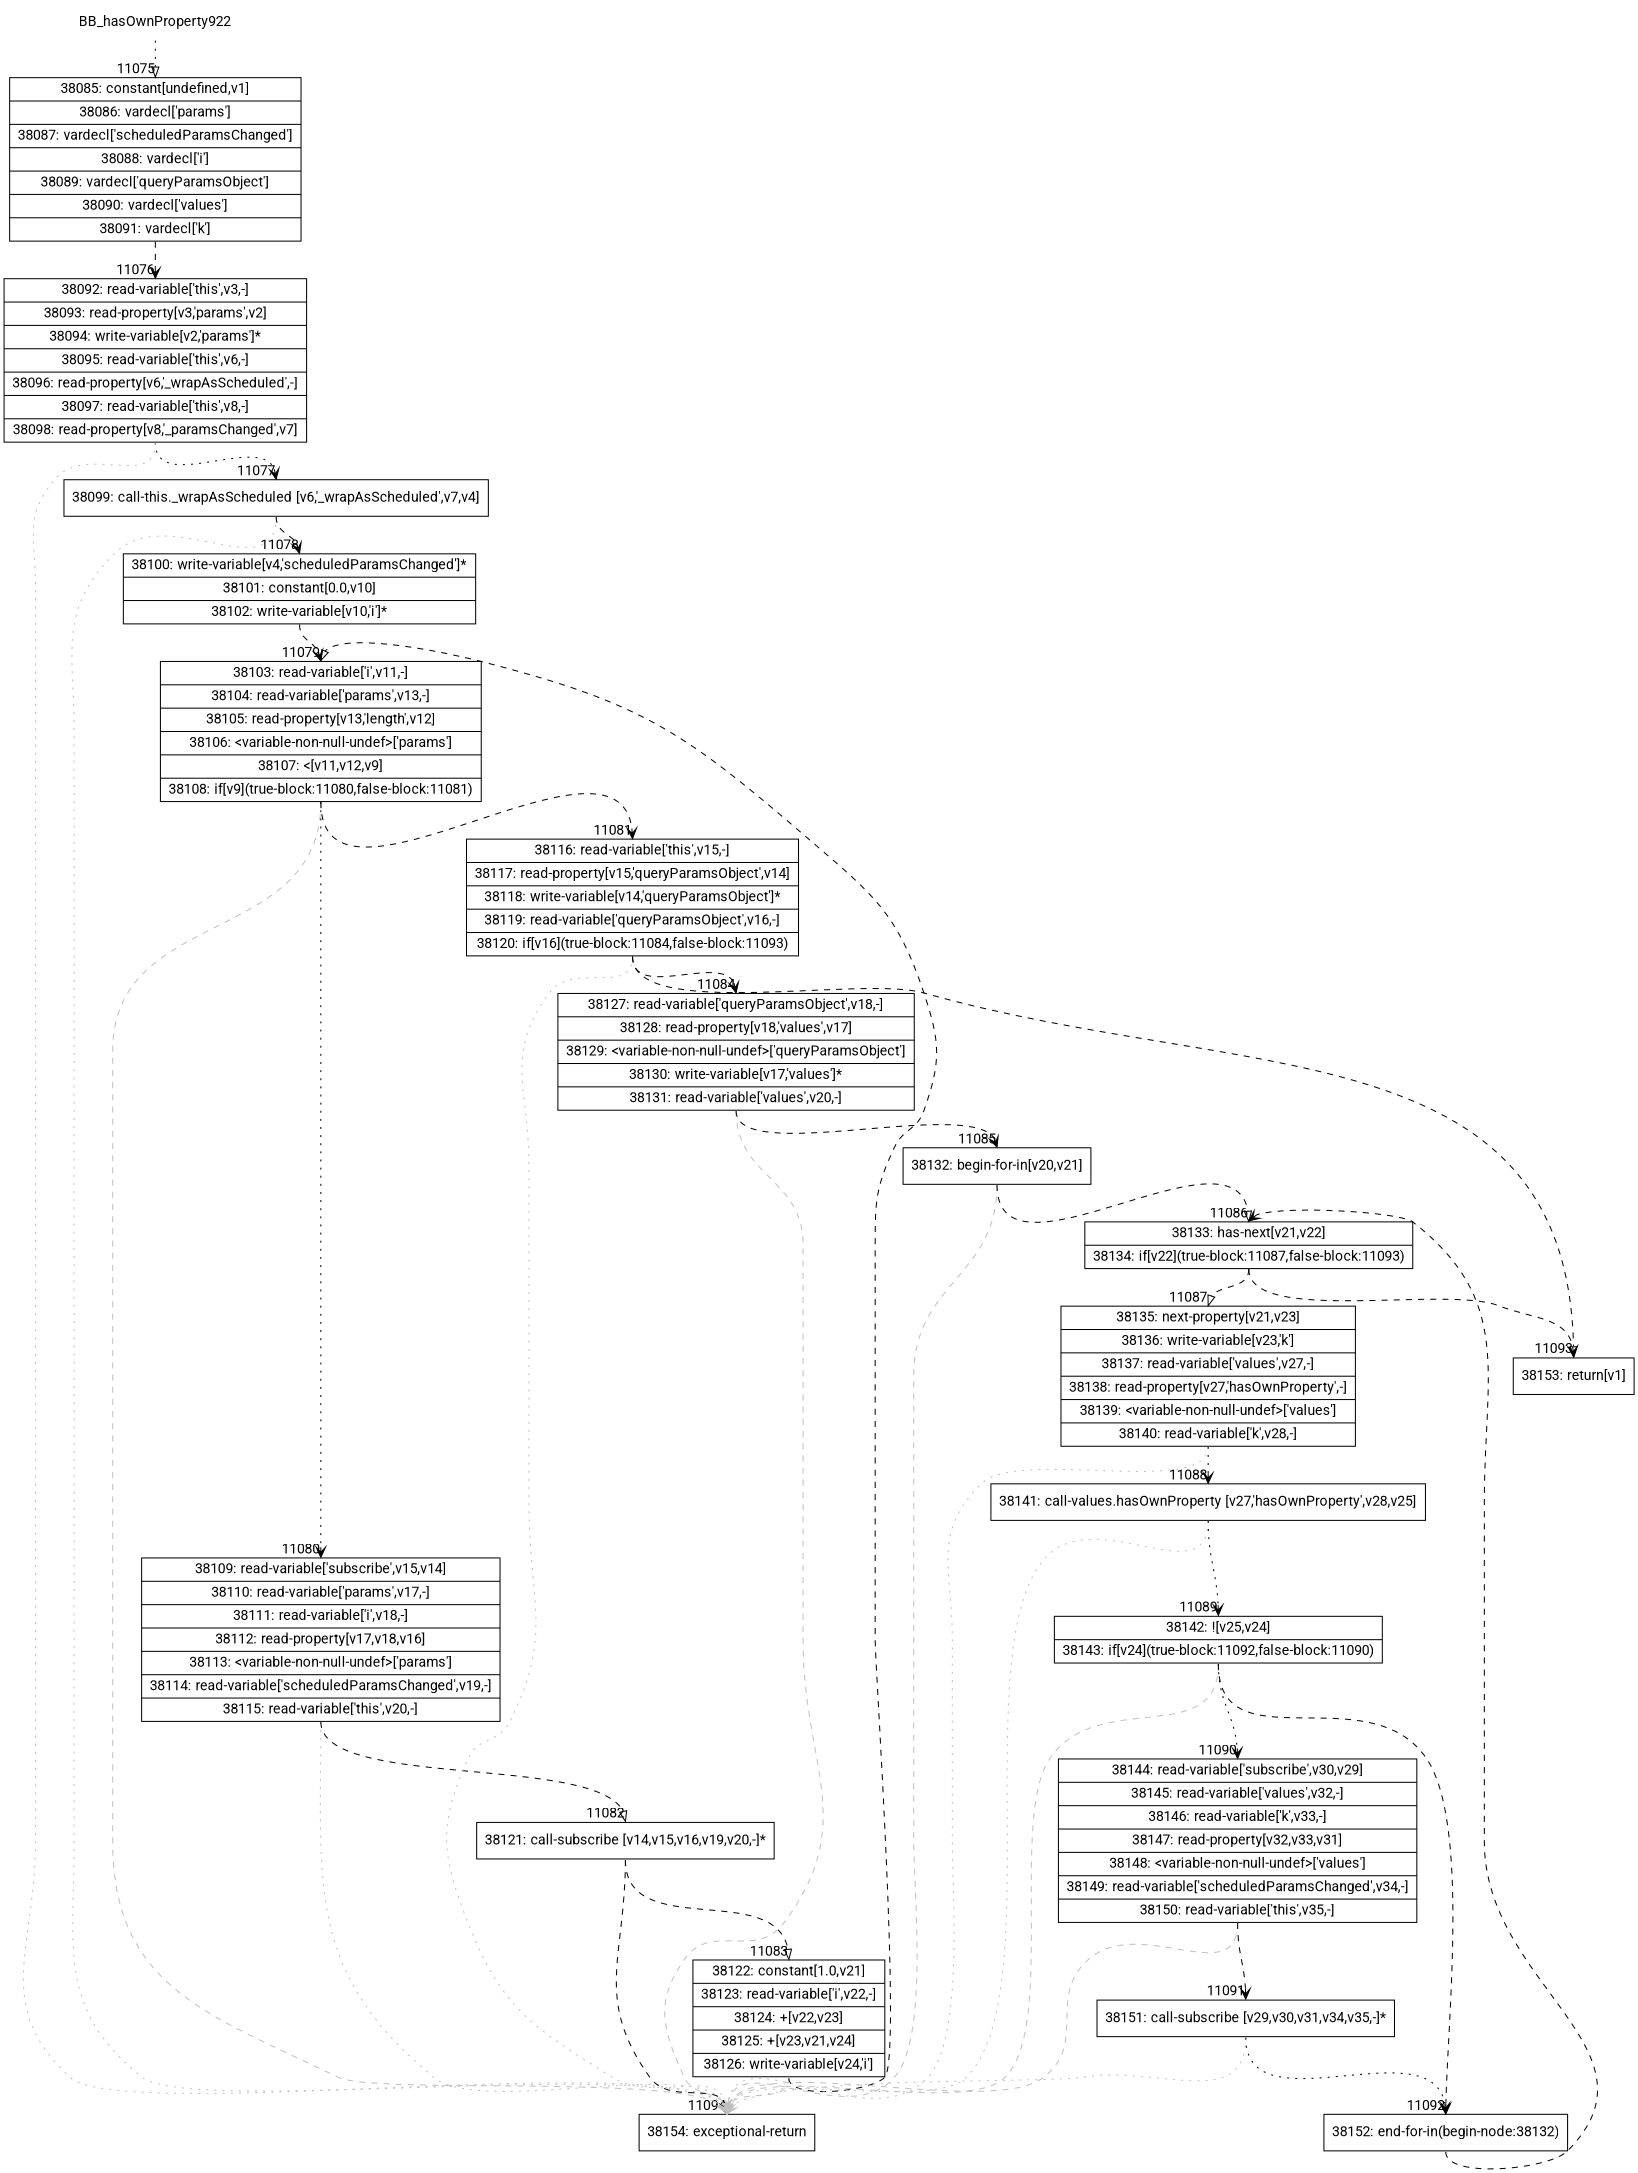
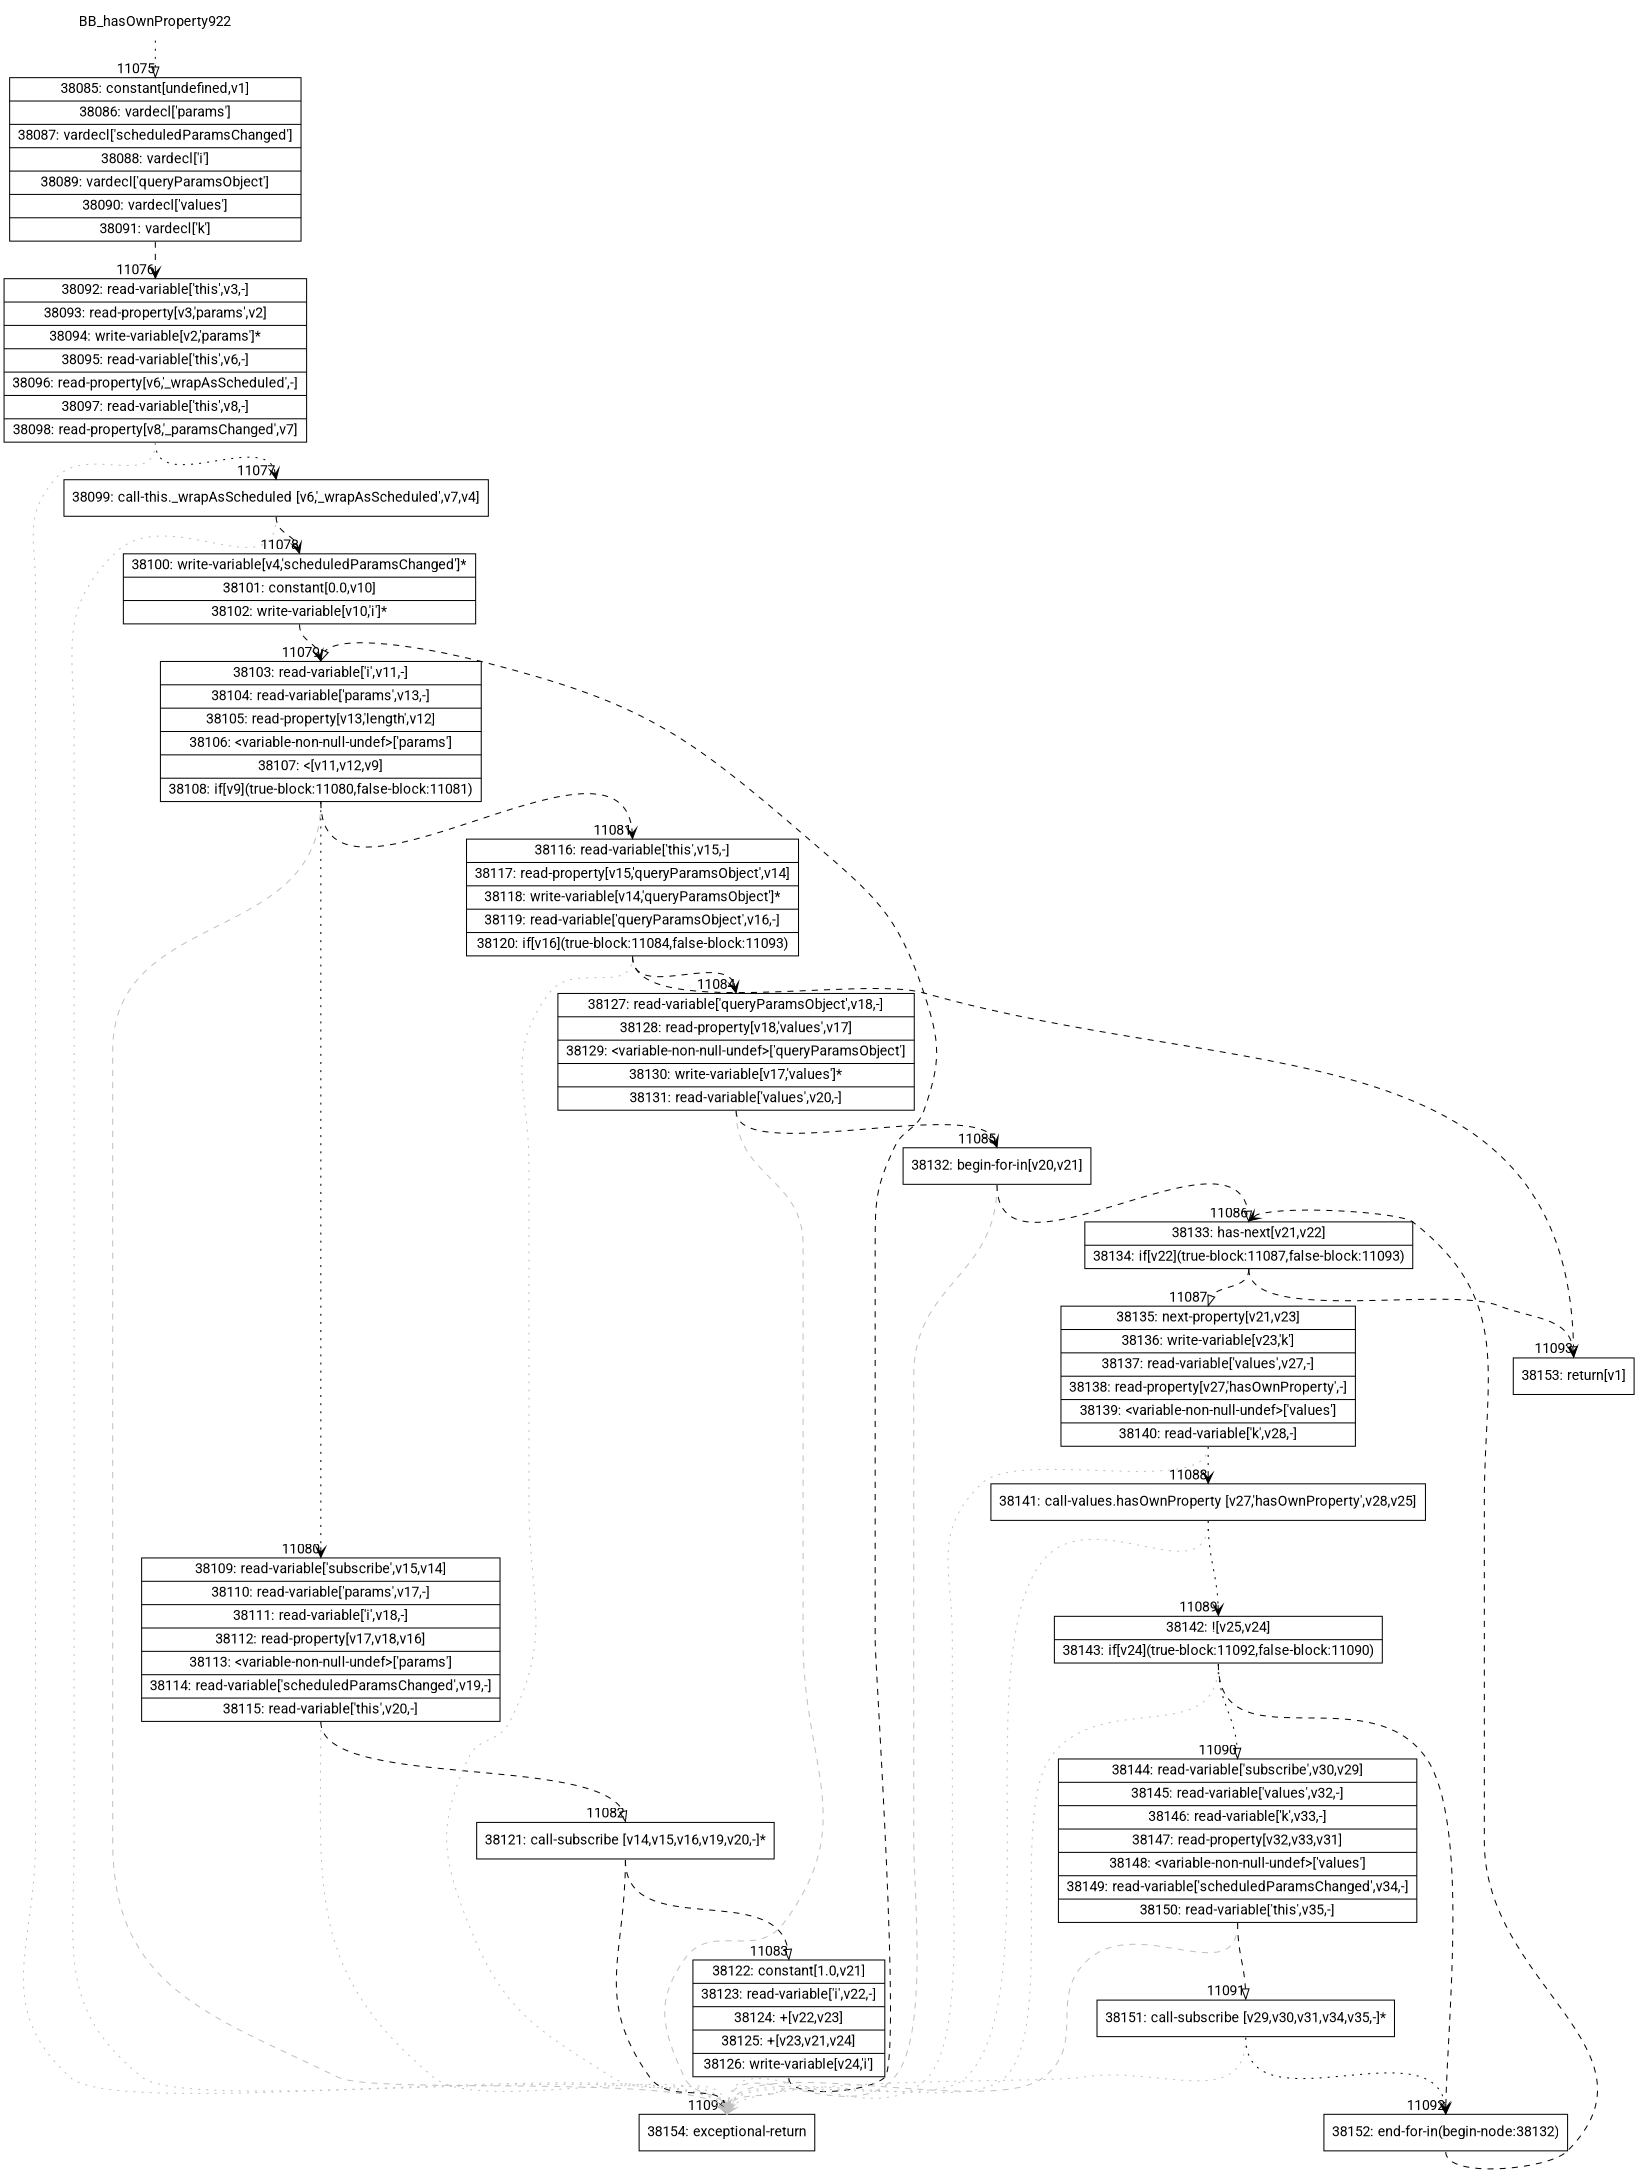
  digraph {
    fontname=Roboto
    rankdir=TD
    node [fontname=Roboto shape=record]
    edge [arrowhead=vee fontname=Roboto headport=n style=dashed tailport=s]
    n1 [label=BB_hasOwnProperty922 shape=none]
    n2 [label="{38085: constant[undefined,v1]|38086: vardecl['params']|38087: vardecl['scheduledParamsChanged']|38088: vardecl['i']|38089: vardecl['queryParamsObject']|38090: vardecl['values']|38091: vardecl['k']}"]
    n3 [label="{38092: read-variable['this',v3,-]|38093: read-property[v3,'params',v2]|38094: write-variable[v2,'params']*|38095: read-variable['this',v6,-]|38096: read-property[v6,'_wrapAsScheduled',-]|38097: read-variable['this',v8,-]|38098: read-property[v8,'_paramsChanged',v7]}"]
    n4 [label="{38099: call-this._wrapAsScheduled [v6,'_wrapAsScheduled',v7,v4]}"]
    n5 [label="{38154: exceptional-return}"]
    n6 [label="{38100: write-variable[v4,'scheduledParamsChanged']*|38101: constant[0.0,v10]|38102: write-variable[v10,'i']*}"]
    n7 [label="{38103: read-variable['i',v11,-]|38104: read-variable['params',v13,-]|38105: read-property[v13,'length',v12]|38106: \<variable-non-null-undef\>['params']|38107: \<[v11,v12,v9]|38108: if[v9](true-block:11080,false-block:11081)}"]
    n8 [label="{38109: read-variable['subscribe',v15,v14]|38110: read-variable['params',v17,-]|38111: read-variable['i',v18,-]|38112: read-property[v17,v18,v16]|38113: \<variable-non-null-undef\>['params']|38114: read-variable['scheduledParamsChanged',v19,-]|38115: read-variable['this',v20,-]}"]
    n9 [label="{38116: read-variable['this',v15,-]|38117: read-property[v15,'queryParamsObject',v14]|38118: write-variable[v14,'queryParamsObject']*|38119: read-variable['queryParamsObject',v16,-]|38120: if[v16](true-block:11084,false-block:11093)}"]
    n10 [label="{38121: call-subscribe [v14,v15,v16,v19,v20,-]*}"]
    n11 [label="{38127: read-variable['queryParamsObject',v18,-]|38128: read-property[v18,'values',v17]|38129: \<variable-non-null-undef\>['queryParamsObject']|38130: write-variable[v17,'values']*|38131: read-variable['values',v20,-]}"]
    n12 [label="{38153: return[v1]}"]
    n13 [label="{38122: constant[1.0,v21]|38123: read-variable['i',v22,-]|38124: +[v22,v23]|38125: +[v23,v21,v24]|38126: write-variable[v24,'i']}"]
    n14 [label="{38132: begin-for-in[v20,v21]}"]
    n15 [label="{38133: has-next[v21,v22]|38134: if[v22](true-block:11087,false-block:11093)}"]
    n16 [label="{38135: next-property[v21,v23]|38136: write-variable[v23,'k']|38137: read-variable['values',v27,-]|38138: read-property[v27,'hasOwnProperty',-]|38139: \<variable-non-null-undef\>['values']|38140: read-variable['k',v28,-]}"]
    n17 [label="{38141: call-values.hasOwnProperty [v27,'hasOwnProperty',v28,v25]}"]
    n18 [label="{38142: ![v25,v24]|38143: if[v24](true-block:11092,false-block:11090)}"]
    n19 [label="{38152: end-for-in(begin-node:38132)}"]
    n20 [label="{38144: read-variable['subscribe',v30,v29]|38145: read-variable['values',v32,-]|38146: read-variable['k',v33,-]|38147: read-property[v32,v33,v31]|38148: \<variable-non-null-undef\>['values']|38149: read-variable['scheduledParamsChanged',v34,-]|38150: read-variable['this',v35,-]}"]
    n21 [label="{38151: call-subscribe [v29,v30,v31,v34,v35,-]*}"]
    n1 -> n2 [arrowhead=onormal headlabel="    11075" style=dotted]
    n2 -> n3 [headlabel="      11076"]
    n3 -> n4 [headlabel="      11077" style=dotted]
    n3 -> n5 [arrowhead=onormal color=gray headlabel="      11094" style=dotted]
    n4 -> n5 [color=gray style=dotted]
    n4 -> n6 [headlabel="      11078"]
    n6 -> n7 [headlabel="      11079"]
    n7 -> n5 [arrowhead=onormal color=gray]
    n7 -> n8 [headlabel="      11080" style=dotted]
    n7 -> n9 [headlabel="      11081"]
    n8 -> n5 [arrowhead=onormal color=gray style=dotted]
    n8 -> n10 [arrowhead=onormal headlabel="      11082"]
    n9 -> n5 [arrowhead=onormal color=gray style=dotted]
    n9 -> n11 [headlabel="      11084"]
    n9 -> n12 [arrowhead=onormal headlabel="      11093"]
    n10 -> n5 [color=black]
    n10 -> n13 [arrowhead=onormal headlabel="      11083"]
    n11 -> n5 [color=gray]
    n11 -> n14 [headlabel="      11085"]
    n13 -> n5 [color=gray]
    n13 -> n7 [arrowhead=onormal]
    n14 -> n5 [color=gray]
    n14 -> n15 [arrowhead=onormal headlabel="      11086"]
    n15 -> n12
    n15 -> n16 [arrowhead=onormal headlabel="      11087"]
    n16 -> n5 [arrowhead=onormal color=gray style=dotted]
    n16 -> n17 [headlabel="      11088" style=dotted]
    n17 -> n5 [arrowhead=onormal color=gray style=dotted]
    n17 -> n18 [headlabel="      11089" style=dotted]
-   n18 -> n5 [arrowhead=onormal color=gray]
+   n18 -> n5 [arrowhead=onormal color=gray style=dotted]
    n18 -> n19 [headlabel="      11092"]
-   n18 -> n20 [headlabel="      11090" style=dotted]
+   n18 -> n20 [arrowhead=onormal headlabel="      11090" style=dotted]
    n19 -> n15
    n20 -> n5 [arrowhead=onormal color=gray]
-   n20 -> n21 [headlabel="      11091"]
+   n20 -> n21 [arrowhead=onormal headlabel="      11091"]
    n21 -> n5 [color=gray style=dotted]
    n21 -> n19 [style=dotted]
  }
